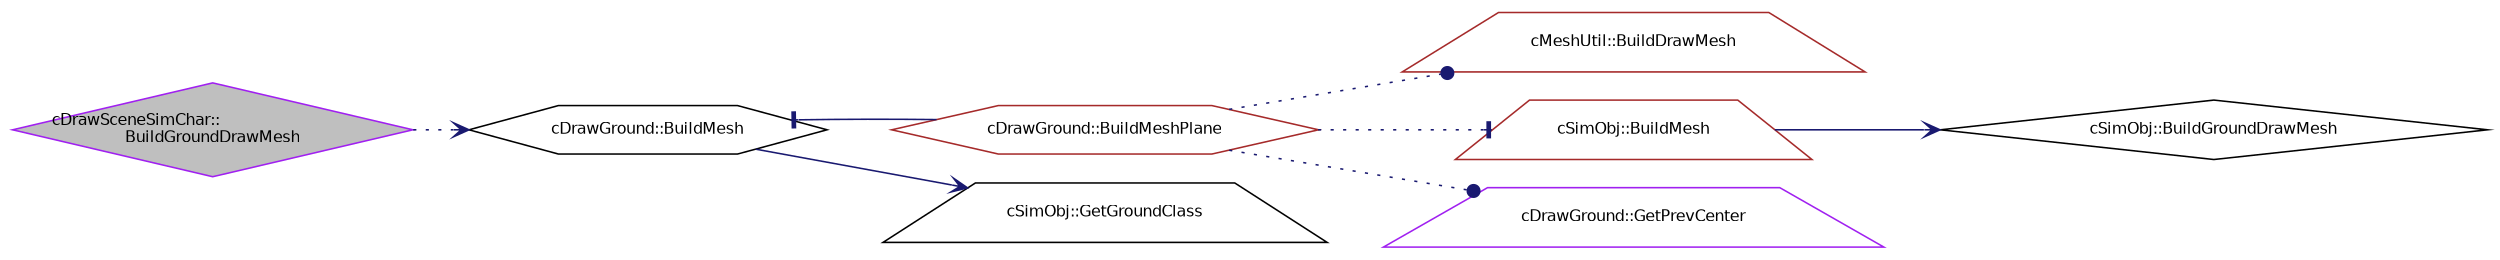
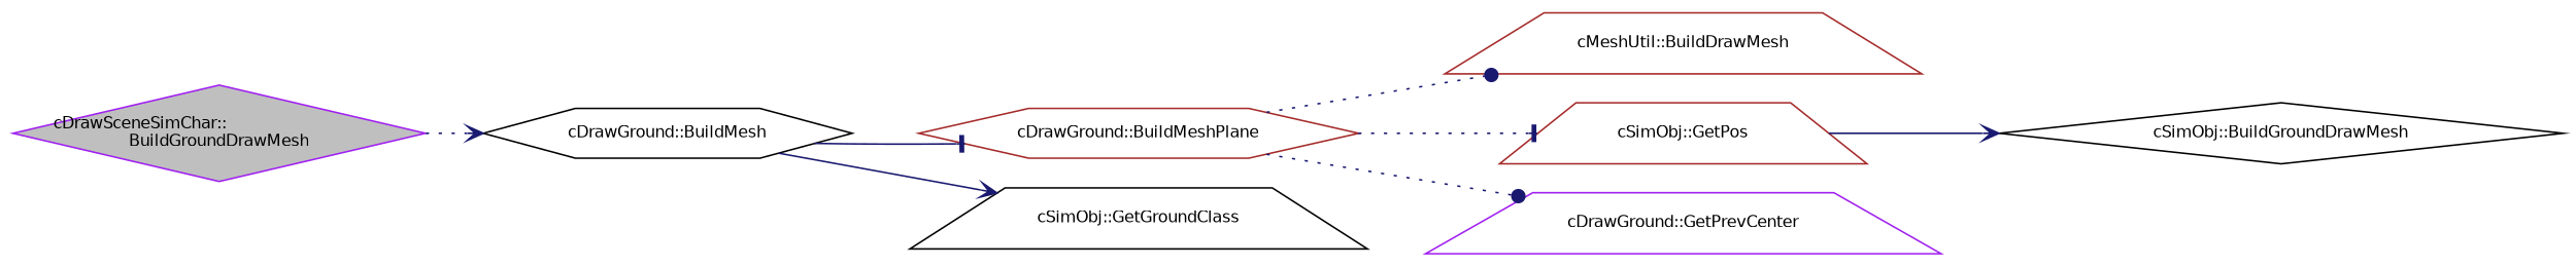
  digraph {
    rankdir=LR
    node [color=black fillcolor=white fontname=Helvetica fontsize=10 shape=trapezium style=filled]
    edge [arrowhead=vee color=midnightblue fontname=Helvetica fontsize=10 labelfontname=Helvetica labelfontsize=10 style=dotted]
    n1 [color=purple fillcolor=grey75 fontcolor=black height=0.2 label="cDrawSceneSimChar::\lBuildGroundDrawMesh" shape=diamond width=0.4]
    n2 [height=0.2 label="cDrawGround::BuildMesh" shape=hexagon width=0.4]
    n3 [color=brown height=0.2 label="cDrawGround::BuildMeshPlane" shape=hexagon width=0.4]
    n4 [height=0.2 label="cSimObj::GetGroundClass" width=0.4]
    n5 [color=brown height=0.2 label="cMeshUtil::BuildDrawMesh" width=0.4]
-   n6 [color=brown height=0.2 label="cSimObj::BuildMesh" width=0.4]
+   n6 [color=brown height=0.2 label="cSimObj::GetPos" width=0.4]
    n7 [color=purple height=0.2 label="cDrawGround::GetPrevCenter" width=0.4]
    n8 [height=0.2 label="cSimObj::BuildGroundDrawMesh" shape=diamond width=0.4]
    n1 -> n2
-   n3 -> n2 [arrowhead=tee style=solid]
+   n2 -> n3 [arrowhead=tee style=solid]
    n2 -> n4 [style=solid]
    n3 -> n5 [arrowhead=dot]
    n3 -> n6 [arrowhead=tee]
    n3 -> n7 [arrowhead=dot]
    n6 -> n8 [style=solid]
  }
